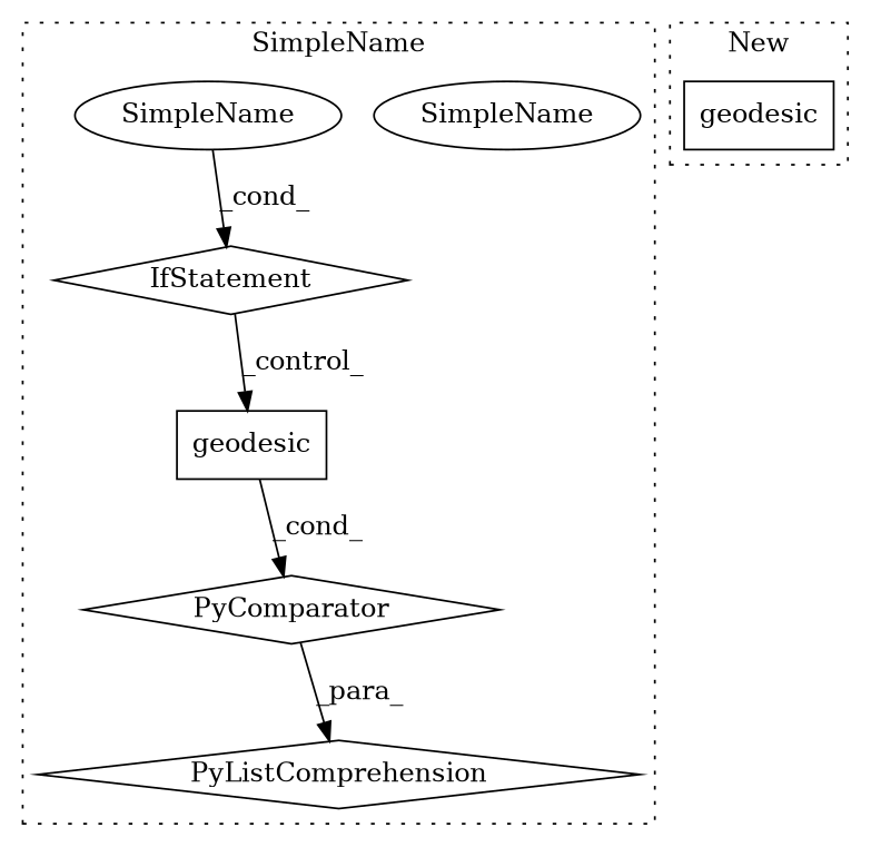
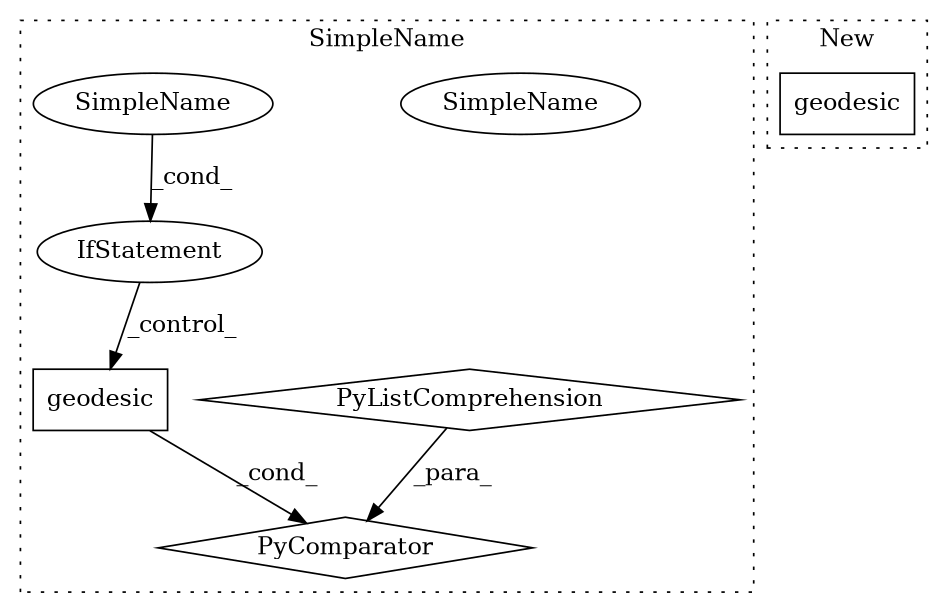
  digraph {
    node [a=32 l="9,1" s=3099 shape=diamond]
    n1 [label=geodesic s="2977,3040" shape=box]
    n2 [a=109 l=193 label=PyListComprehension s=2953]
    n3 [a=113 l=39 label=PyComparator]
-   n4 [a=25 l=39 label=IfStatement]
+   n4 [a=25 l=39 label=IfStatement shape=ellipse]
    n5 [a=42 l=5 label=SimpleName s=3133 shape=ellipse]
    n6 [a=42 l=5 label=SimpleName s=3133 shape=ellipse]
    n7 [label=geodesic s="4205,4268" shape=box]
    subgraph cluster_1 {
      label=SimpleName
      style=dotted
      n1
      n2
      n3
      n4
      n5
      n6
    }
    subgraph cluster_2 {
      label=New
      style=dotted
      n7
    }
    n1 -> n3 [label=_cond_]
-   n3 -> n2 [label=_para_]
+   n2 -> n3 [label=_para_]
    n4 -> n1 [label=_control_]
    n6 -> n4 [label=_cond_]
  }
